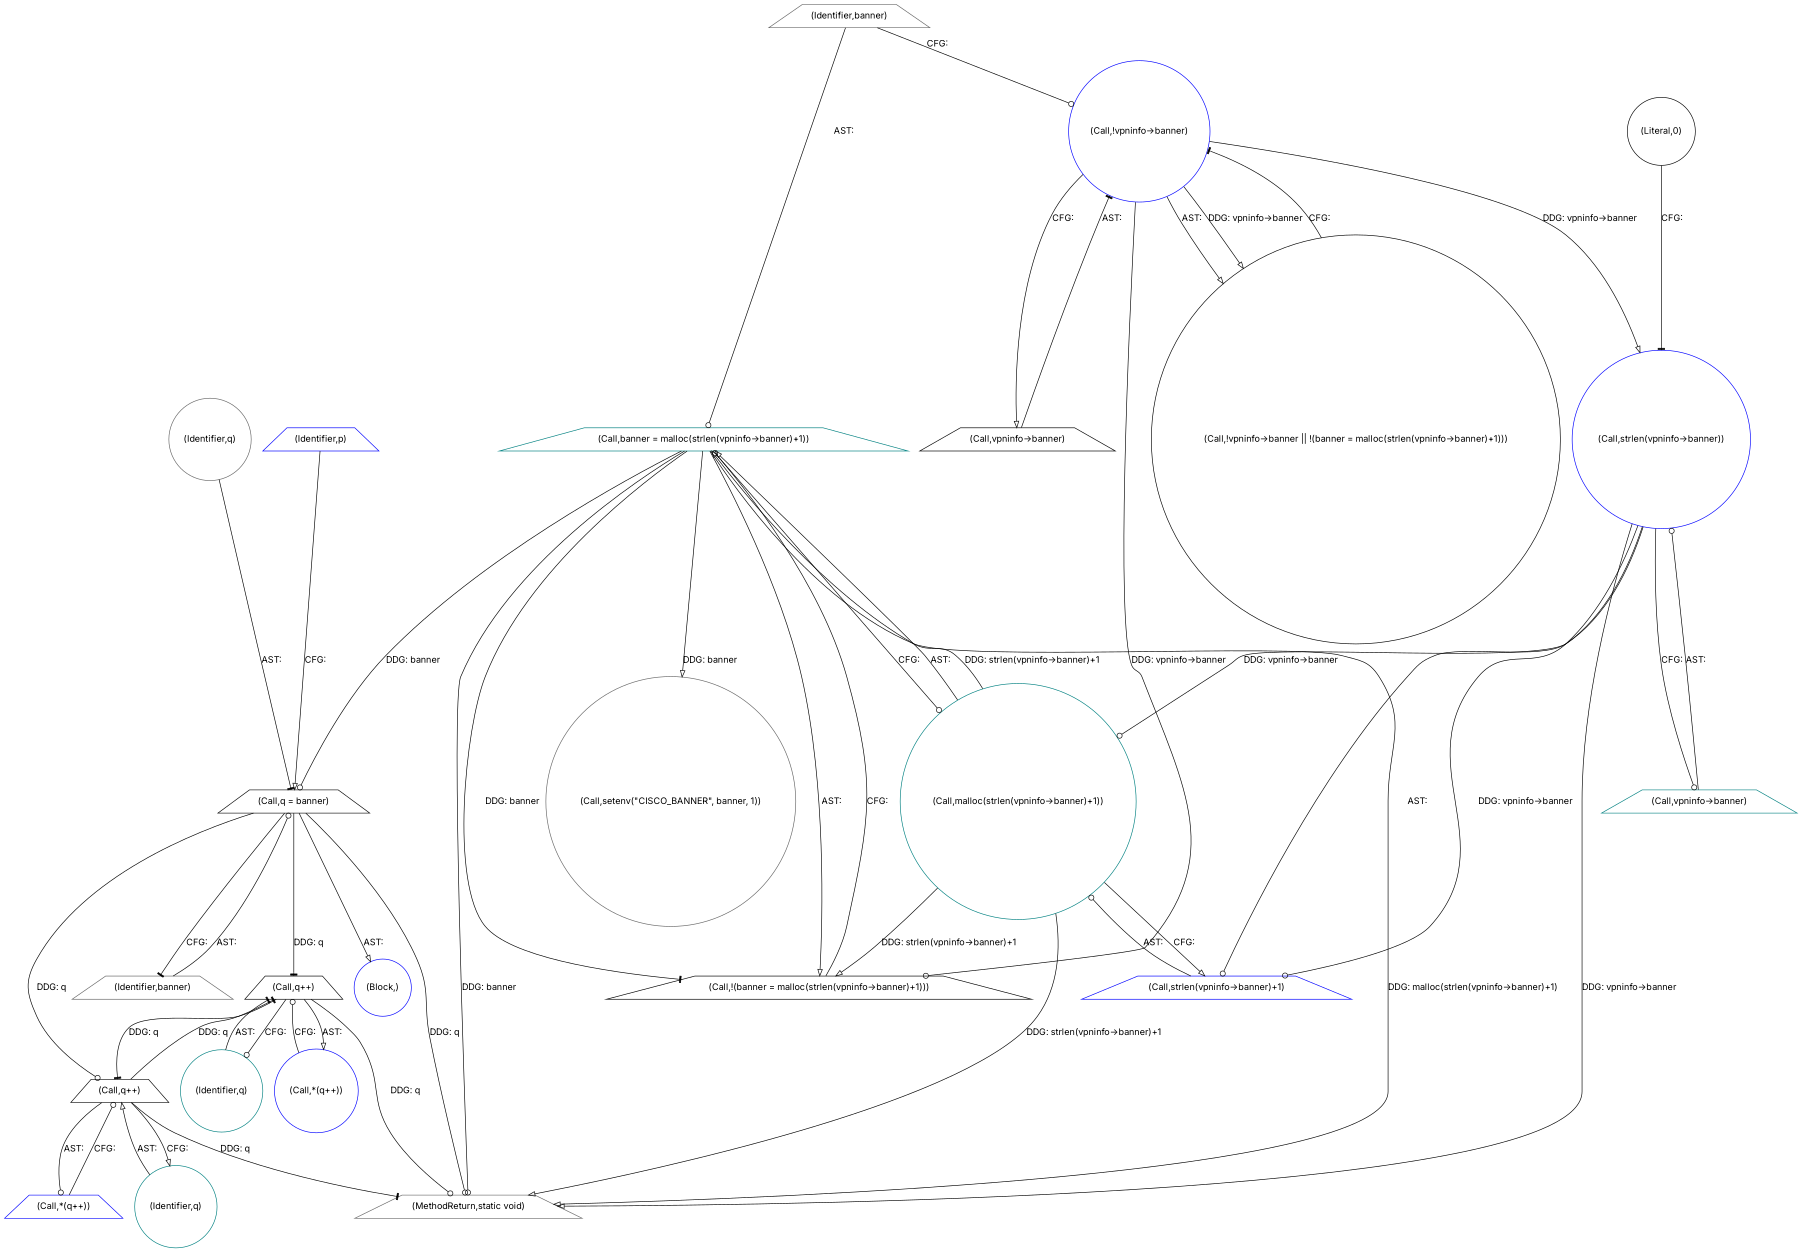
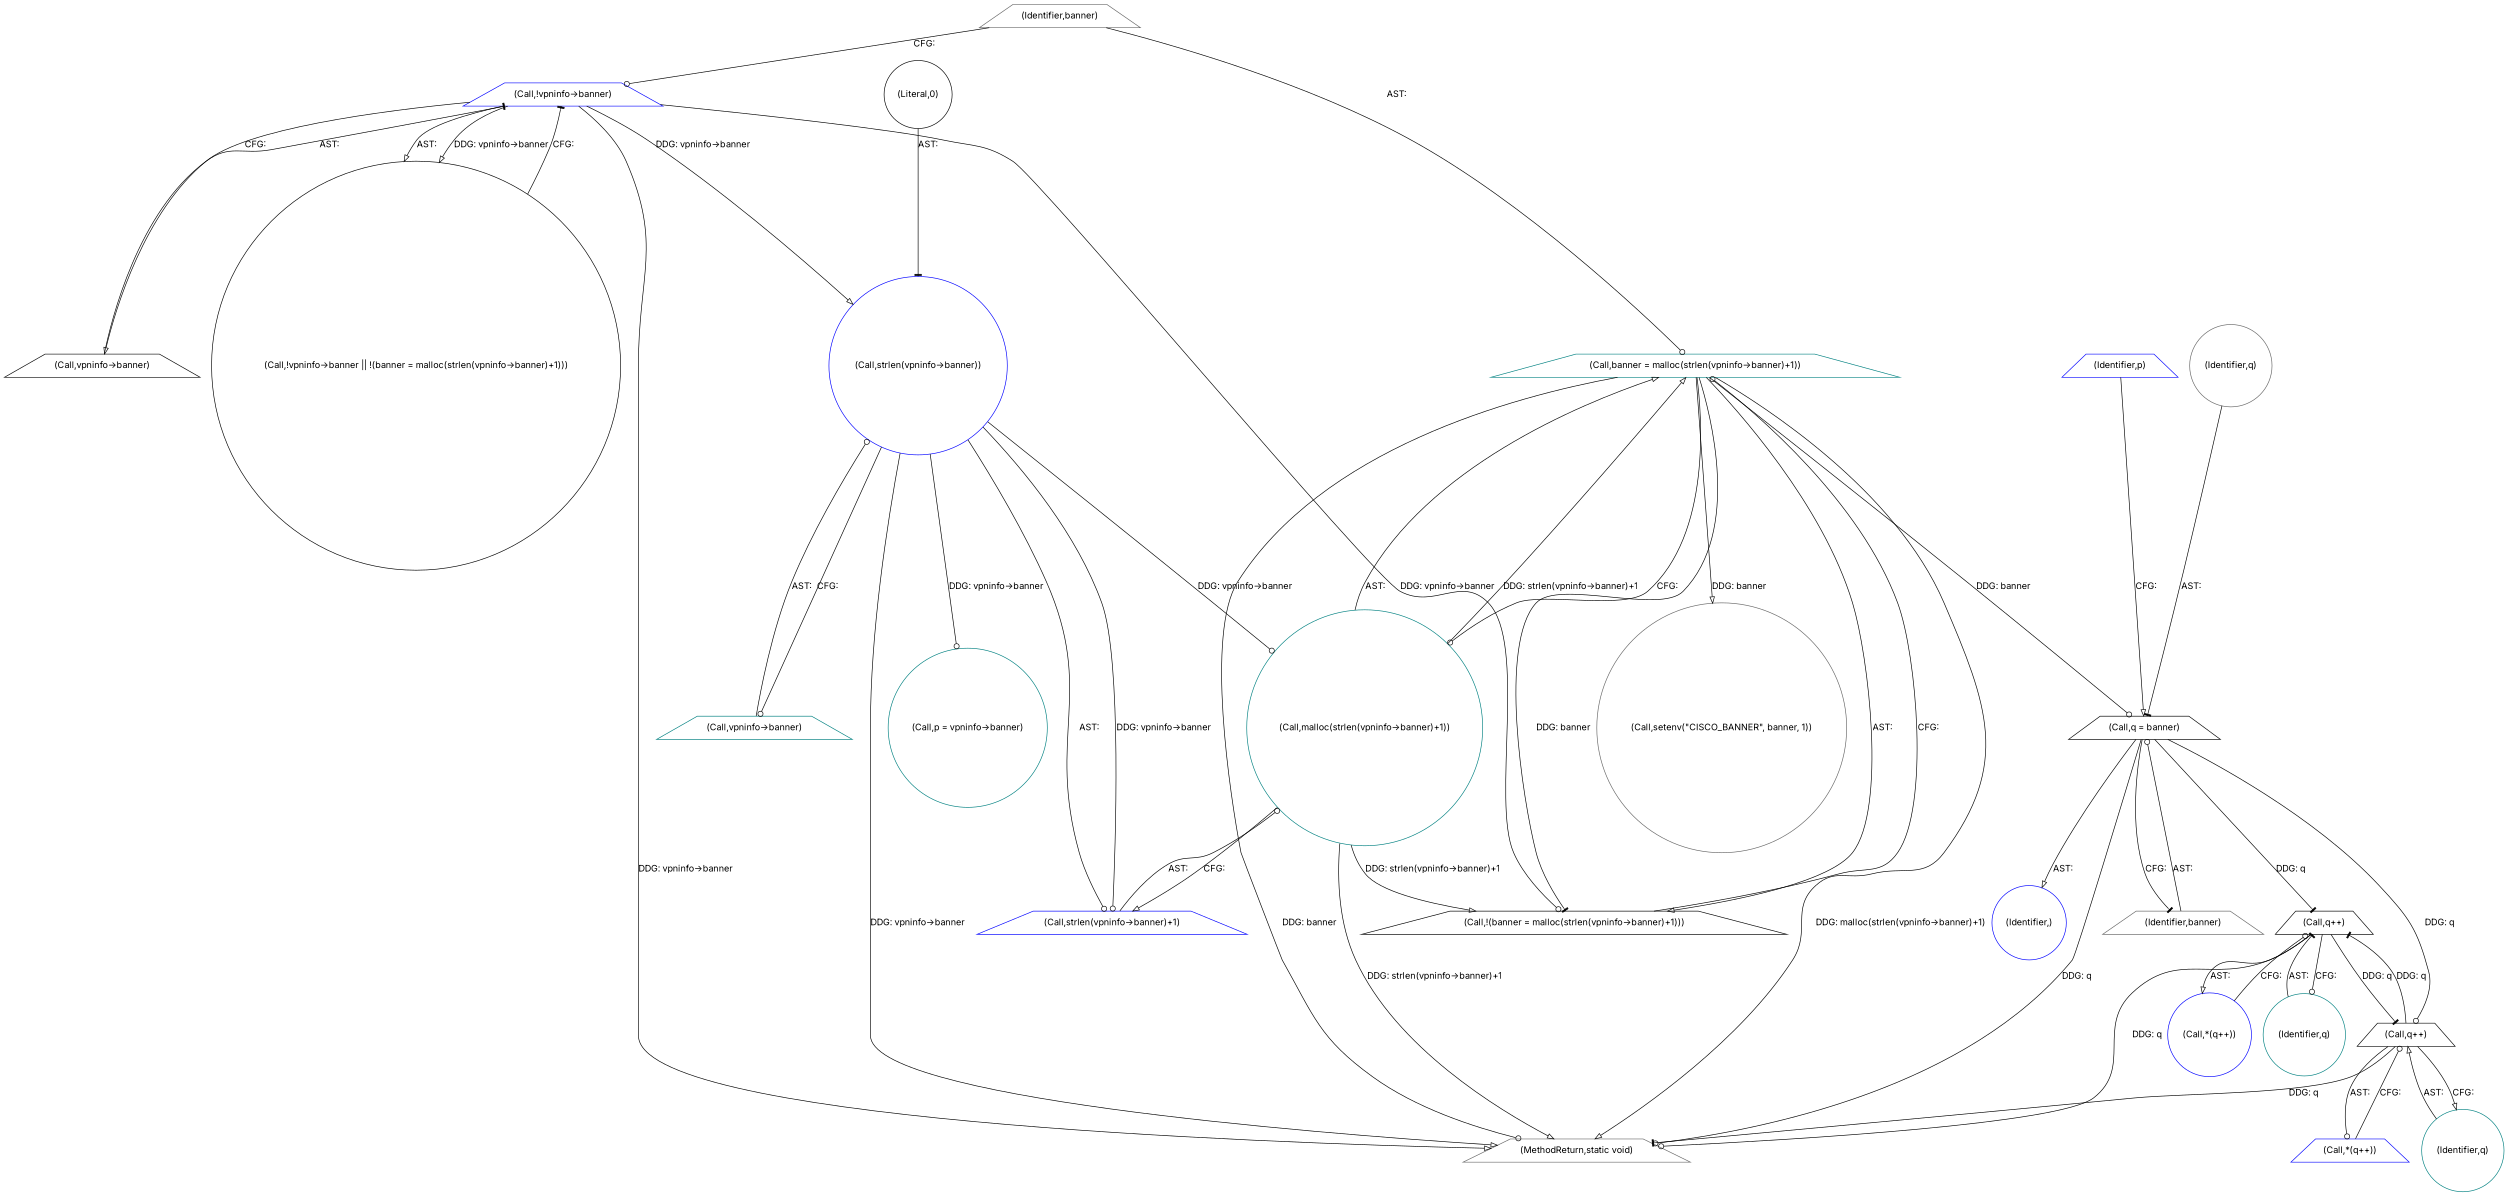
  digraph {
    fontname=Inter
    node [color=black fontname=Inter shape=trapezium]
    edge [arrowhead=odot fontname=Inter]
    n1 [label="(Call,q++)"]
    n2 [label="(Call,q++)"]
    n3 [color=gray40 label="(MethodReturn,static void)"]
    n4 [color=teal label="(Identifier,q)" shape=circle]
    n5 [color=blue label="(Call,*(q++))" shape=circle]
    n6 [color=teal label="(Identifier,q)" shape=circle]
    n7 [color=blue label="(Call,*(q++))"]
    n8 [label="(Call,q = banner)"]
    n9 [color=gray40 label="(Identifier,banner)"]
-   n10 [color=blue label="(Block,)" shape=circle]
+   n10 [color=blue label="(Identifier,)" shape=circle]
    n11 [color=teal label="(Call,banner = malloc(strlen(vpninfo->banner)+1))"]
    n12 [color=teal label="(Call,malloc(strlen(vpninfo->banner)+1))" shape=circle]
    n13 [label="(Call,!(banner = malloc(strlen(vpninfo->banner)+1)))"]
    n14 [color=gray40 label="(Call,setenv(\"CISCO_BANNER\", banner, 1))" shape=circle]
    n15 [color=blue label="(Call,strlen(vpninfo->banner)+1)"]
    n16 [color=blue label="(Call,strlen(vpninfo->banner))" shape=circle]
+   n17 [color=teal label="(Call,p = vpninfo->banner)" shape=circle]
    n18 [color=teal label="(Call,vpninfo->banner)"]
-   n19 [color=blue label="(Call,!vpninfo->banner)" shape=circle]
+   n19 [color=blue label="(Call,!vpninfo->banner)"]
    n20 [label="(Call,vpninfo->banner)"]
    n21 [label="(Call,!vpninfo->banner || !(banner = malloc(strlen(vpninfo->banner)+1)))" shape=circle]
    n22 [color=blue label="(Identifier,p)"]
    n23 [color=gray40 label="(Identifier,banner)"]
    n24 [label="(Literal,0)" shape=circle]
    n25 [color=gray40 label="(Identifier,q)" shape=circle]
    n1 -> n2 [arrowhead=tee label="DDG: q"]
    n1 -> n3 [label="DDG: q"]
    n1 -> n4 [label="CFG: "]
    n1 -> n5 [arrowhead=onormal label="AST: "]
    n2 -> n1 [arrowhead=tee label="DDG: q"]
    n2 -> n3 [arrowhead=tee label="DDG: q"]
    n2 -> n6 [arrowhead=onormal label="CFG: "]
    n2 -> n7 [label="AST: "]
    n4 -> n1 [arrowhead=tee label="AST: "]
    n5 -> n1 [label="CFG: "]
    n6 -> n2 [arrowhead=onormal label="AST: "]
    n7 -> n2 [label="CFG: "]
    n8 -> n1 [arrowhead=tee label="DDG: q"]
    n8 -> n2 [label="DDG: q"]
    n8 -> n3 [label="DDG: q"]
    n8 -> n9 [arrowhead=tee label="CFG: "]
    n8 -> n10 [arrowhead=onormal label="AST: "]
    n9 -> n8 [label="AST: "]
    n11 -> n3 [label="DDG: banner"]
    n11 -> n3 [arrowhead=onormal label="DDG: malloc(strlen(vpninfo->banner)+1)"]
    n11 -> n8 [label="DDG: banner"]
    n11 -> n12 [label="CFG: "]
    n11 -> n13 [arrowhead=onormal label="AST: "]
    n11 -> n13 [arrowhead=tee label="DDG: banner"]
    n11 -> n14 [arrowhead=onormal label="DDG: banner"]
    n12 -> n3 [arrowhead=onormal label="DDG: strlen(vpninfo->banner)+1"]
    n12 -> n11 [arrowhead=onormal label="AST: "]
    n12 -> n11 [arrowhead=onormal label="DDG: strlen(vpninfo->banner)+1"]
    n12 -> n13 [arrowhead=onormal label="DDG: strlen(vpninfo->banner)+1"]
    n12 -> n15 [arrowhead=onormal label="CFG: "]
    n13 -> n11 [label="CFG: "]
    n15 -> n12 [label="AST: "]
    n16 -> n3 [arrowhead=onormal label="DDG: vpninfo->banner"]
    n16 -> n12 [label="DDG: vpninfo->banner"]
    n16 -> n15 [label="AST: "]
    n16 -> n15 [label="DDG: vpninfo->banner"]
+   n16 -> n17 [label="DDG: vpninfo->banner"]
    n16 -> n18 [label="CFG: "]
    n18 -> n16 [label="AST: "]
+   n19 -> n3 [arrowhead=onormal label="DDG: vpninfo->banner"]
    n19 -> n13 [label="DDG: vpninfo->banner"]
    n19 -> n16 [arrowhead=onormal label="DDG: vpninfo->banner"]
    n19 -> n20 [arrowhead=onormal label="CFG: "]
    n19 -> n21 [arrowhead=onormal label="AST: "]
    n19 -> n21 [arrowhead=onormal label="DDG: vpninfo->banner"]
    n20 -> n19 [arrowhead=tee label="AST: "]
    n21 -> n19 [arrowhead=tee label="CFG: "]
    n22 -> n8 [arrowhead=onormal label="CFG: "]
    n23 -> n11 [label="AST: "]
    n23 -> n19 [label="CFG: "]
-   n24 -> n16 [arrowhead=tee label="CFG: "]
+   n24 -> n16 [arrowhead=tee label="AST: "]
    n25 -> n8 [arrowhead=tee label="AST: "]
  }
